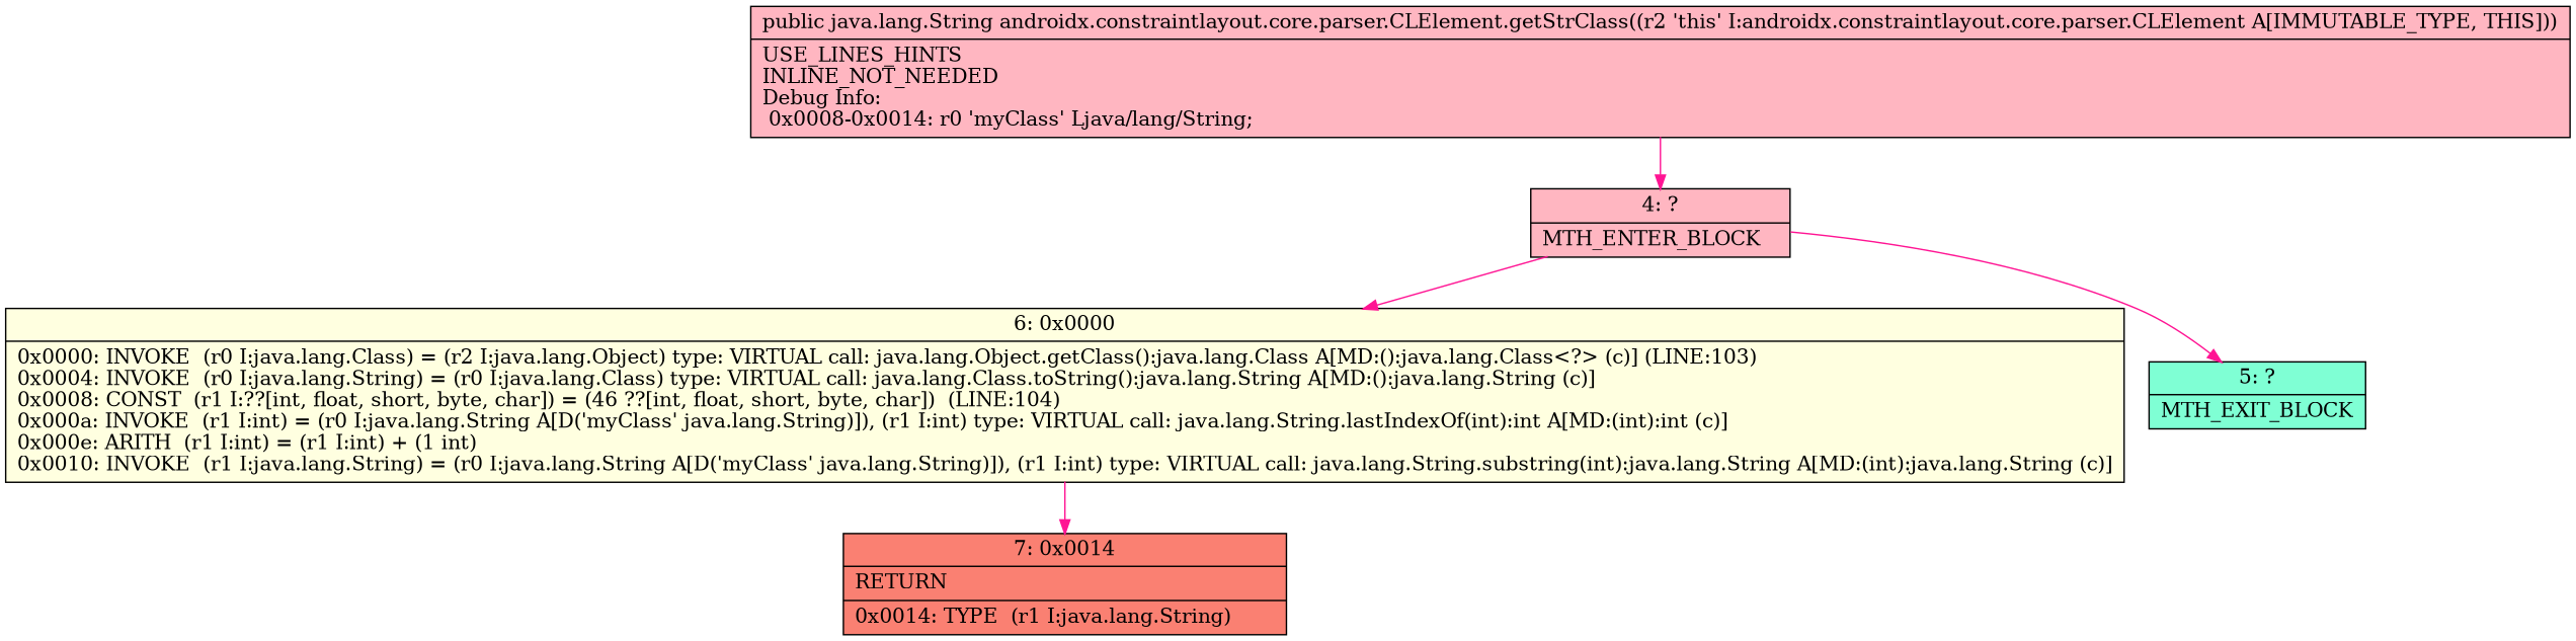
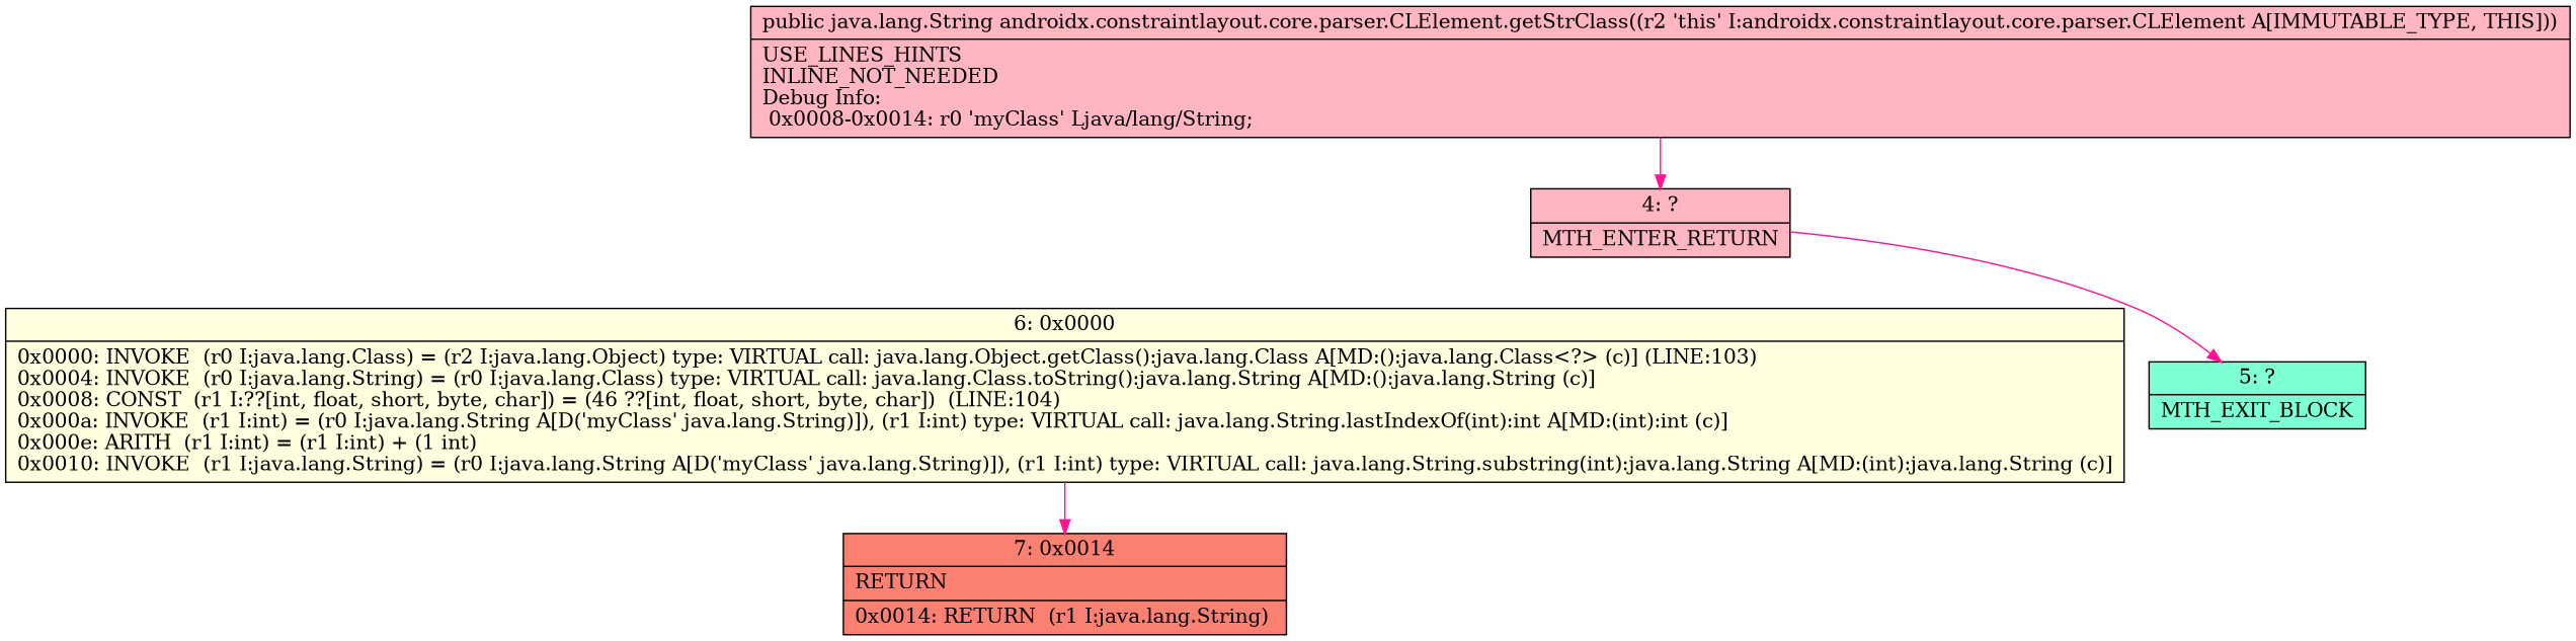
  digraph {
    node [fillcolor=lightpink shape=record style=filled]
    edge [color=deeppink]
-   n1 [label="{4\:\ ?|MTH_ENTER_BLOCK\l}"]
+   n1 [label="{4\:\ ?|MTH_ENTER_RETURN\l}"]
    n2 [fillcolor=lightyellow label="{6\:\ 0x0000|0x0000: INVOKE  (r0 I:java.lang.Class) = (r2 I:java.lang.Object) type: VIRTUAL call: java.lang.Object.getClass():java.lang.Class A[MD:():java.lang.Class\<?\> (c)] (LINE:103)\l0x0004: INVOKE  (r0 I:java.lang.String) = (r0 I:java.lang.Class) type: VIRTUAL call: java.lang.Class.toString():java.lang.String A[MD:():java.lang.String (c)]\l0x0008: CONST  (r1 I:??[int, float, short, byte, char]) = (46 ??[int, float, short, byte, char])  (LINE:104)\l0x000a: INVOKE  (r1 I:int) = (r0 I:java.lang.String A[D('myClass' java.lang.String)]), (r1 I:int) type: VIRTUAL call: java.lang.String.lastIndexOf(int):int A[MD:(int):int (c)]\l0x000e: ARITH  (r1 I:int) = (r1 I:int) + (1 int) \l0x0010: INVOKE  (r1 I:java.lang.String) = (r0 I:java.lang.String A[D('myClass' java.lang.String)]), (r1 I:int) type: VIRTUAL call: java.lang.String.substring(int):java.lang.String A[MD:(int):java.lang.String (c)]\l}"]
    n3 [fillcolor=aquamarine label="{5\:\ ?|MTH_EXIT_BLOCK\l}"]
-   n4 [fillcolor=salmon label="{7\:\ 0x0014|RETURN\l|0x0014: TYPE  (r1 I:java.lang.String) \l}"]
+   n4 [fillcolor=salmon label="{7\:\ 0x0014|RETURN\l|0x0014: RETURN  (r1 I:java.lang.String) \l}"]
    n5 [label="{public java.lang.String androidx.constraintlayout.core.parser.CLElement.getStrClass((r2 'this' I:androidx.constraintlayout.core.parser.CLElement A[IMMUTABLE_TYPE, THIS]))  | USE_LINES_HINTS\lINLINE_NOT_NEEDED\lDebug Info:\l  0x0008\-0x0014: r0 'myClass' Ljava\/lang\/String;\l}"]
-   n1 -> n2
    n1 -> n3
    n2 -> n4
    n5 -> n1
  }
